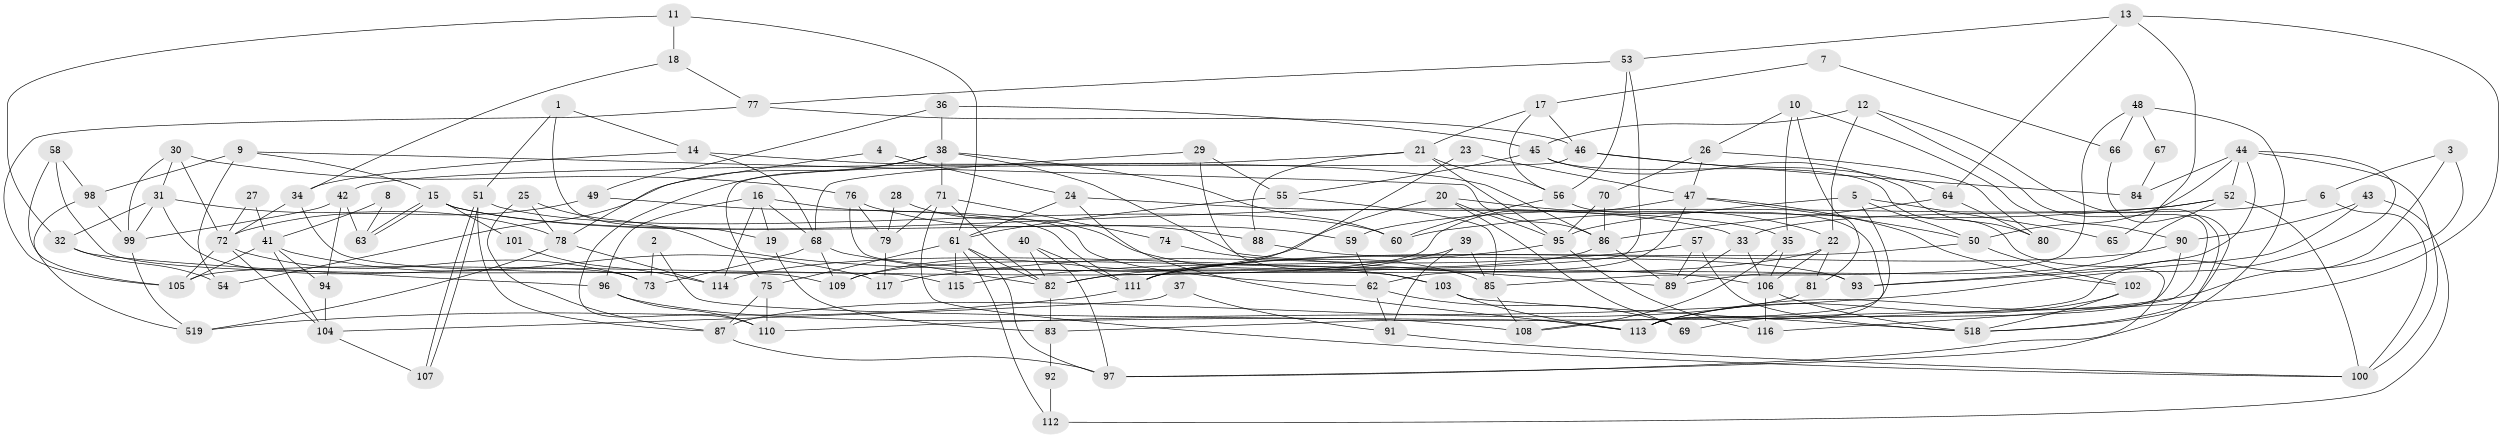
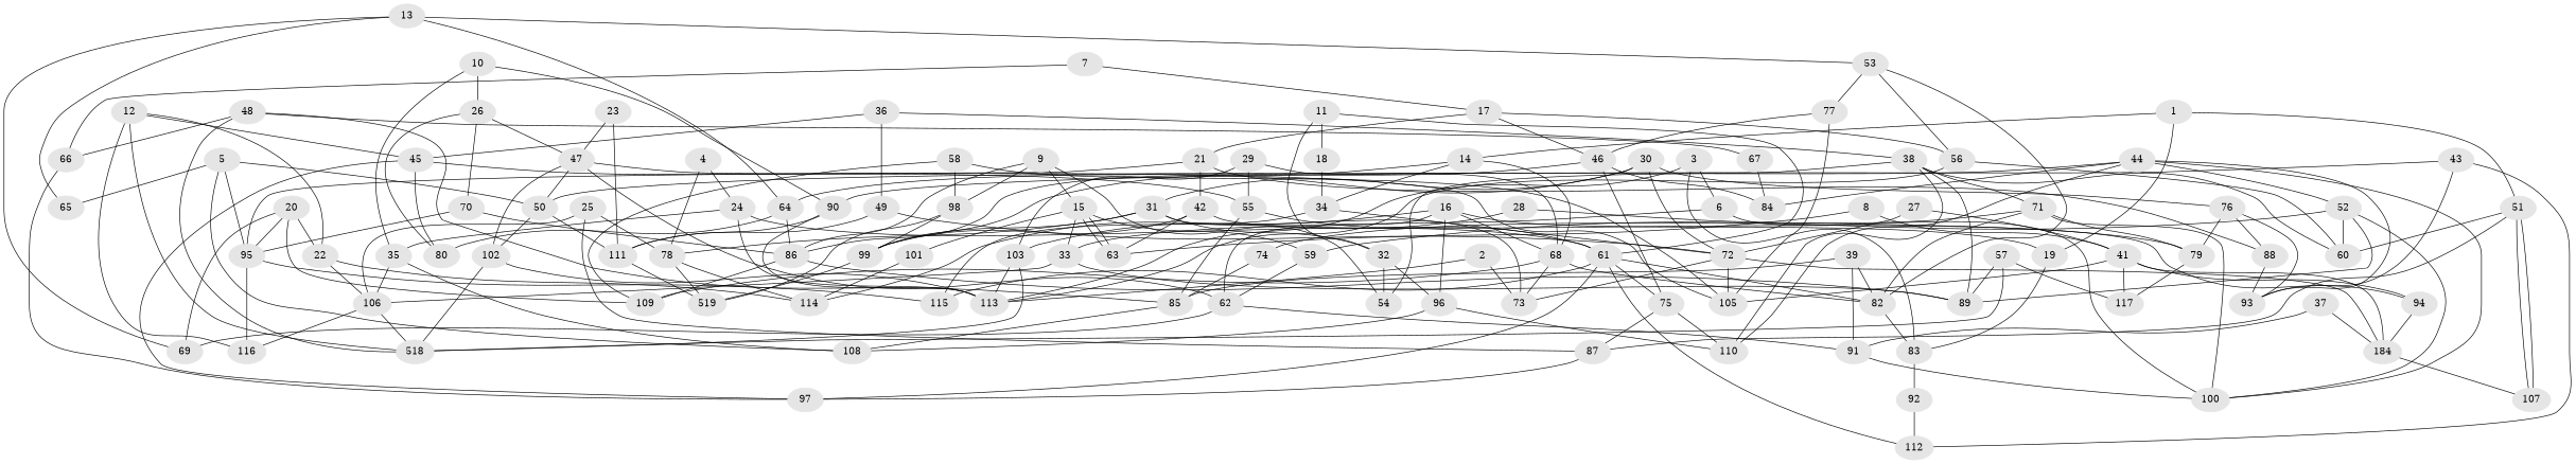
  graph {
    node [color=gray90 style=filled]
    1
    14
    19
    51
    86
    34
    68
    83
    87
    60
    107
    2
    73
    113
    3
    6
    33
    100
    92
    4
    24
    78
    35
    61
    114
    n26 [label=519]
    5
    50
    65
    95
    108
    111
    102
    116
    115
    106
    89
    7
    17
    66
    21
    46
    56
    97
    8
    41
    63
-   104
+   104 [label=184]
    94
    105
    117
    9
    15
    54
    98
    59
    101
    109
    99
    10
    26
-   81
    90
    47
    70
    80
    11
    18
    32
    77
    96
    82
    112
    75
    12
    22
    45
    n78 [label=518]
    55
    13
    53
    64
    69
    72
    62
    16
    91
    110
    88
    42
    84
    20
    27
    93
    23
    25
    28
    79
    103
    29
    85
    30
    31
    76
    36
    38
    49
    71
    37
    74
    39
-   40
    43
    44
    52
    48
    67
    57
    58
    1 -- 14
    1 -- 19
    1 -- 51
    14 -- 86
    14 -- 34
    14 -- 68
    19 -- 83
    51 -- 87
    51 -- 60
    51 -- 107
    51 -- 107
    86 -- 89
    86 -- 109
    34 -- 115
    34 -- 72
    68 -- 73
    68 -- 109
    68 -- 82
    83 -- 92
    87 -- 97
    2 -- 73
    2 -- 113
    3 -- 83
    3 -- 113
    3 -- 6
    6 -- 33
    6 -- 100
    33 -- 106
    33 -- 89
    92 -- 112
    4 -- 24
    4 -- 78
    24 -- 113
    24 -- 35
    24 -- 61
    78 -- 114
    78 -- n26
    35 -- 108
    35 -- 106
    61 -- 115
    61 -- 97
    61 -- 82
    61 -- 112
    61 -- 75
    5 -- 50
    5 -- 65
    5 -- 95
    5 -- 108
    50 -- 111
    50 -- 102
    95 -- 116
    95 -- 115
    111 -- n26
    102 -- 113
    102 -- n78
    106 -- 116
    106 -- n78
    7 -- 17
    7 -- 66
    17 -- 21
    17 -- 46
    17 -- 56
    66 -- 97
    21 -- 95
-   21 -- 56
    21 -- 88
    21 -- 42
    46 -- 75
    46 -- 64
    46 -- 84
    56 -- 60
    56 -- 113
    8 -- 41
    8 -- 63
    41 -- 104
    41 -- 94
    41 -- 105
    41 -- 117
    104 -- 107
    94 -- 104
    9 -- 86
    9 -- 15
    9 -- 54
    9 -- 98
    15 -- 33
    15 -- 63
    15 -- 63
    15 -- 59
    15 -- 101
    98 -- n26
    98 -- 99
    59 -- 62
    101 -- 114
    99 -- n26
    10 -- 35
    10 -- 26
-   10 -- 81
    10 -- 90
    26 -- 47
    26 -- 70
    26 -- 80
-   81 -- 87
    90 -- 113
    90 -- 111
    47 -- 50
    47 -- 102
    47 -- 105
    47 -- 62
    70 -- 86
    70 -- 95
    11 -- 61
    11 -- 18
    11 -- 32
    18 -- 34
-   18 -- 77
    32 -- 54
    32 -- 96
    77 -- 46
    77 -- 105
    96 -- 108
    96 -- 110
    82 -- 83
    75 -- 87
    75 -- 110
    12 -- 116
    12 -- 22
    12 -- 45
    12 -- n78
    22 -- 114
    22 -- 106
-   22 -- 81
    45 -- 97
    45 -- 80
    45 -- 55
    55 -- 61
    55 -- 85
    13 -- 65
    13 -- 53
    13 -- 64
    13 -- 69
    53 -- 56
    53 -- 77
    53 -- 82
    64 -- 86
    64 -- 80
    72 -- 73
    72 -- 104
    72 -- 105
    62 -- 69
    62 -- 91
    16 -- 19
    16 -- 68
    16 -- 114
    16 -- 96
    16 -- 62
    91 -- 100
    88 -- 93
    42 -- 63
    42 -- 94
    42 -- 99
    20 -- 95
    20 -- 109
    20 -- 22
    20 -- 69
    27 -- 41
    27 -- 72
    23 -- 111
    23 -- 47
    25 -- 87
    25 -- 78
    25 -- 106
    28 -- 79
    28 -- 103
    79 -- 117
    103 -- 113
    103 -- n78
    29 -- 68
    29 -- 55
    29 -- 103
    85 -- 108
    30 -- 99
    30 -- 72
    30 -- 31
    30 -- 76
    31 -- 73
    31 -- 78
    31 -- 99
    31 -- 32
    76 -- 88
    76 -- 93
    76 -- 79
    36 -- 45
    36 -- 38
    36 -- 49
    38 -- 60
    38 -- 89
    38 -- 54
    38 -- 110
    38 -- 71
    49 -- 111
    49 -- 72
    71 -- 100
    71 -- 82
    71 -- 79
    71 -- 74
    37 -- 104
    37 -- 91
    74 -- 85
    39 -- 82
    39 -- 91
    39 -- 85
-   40 -- 111
-   40 -- 97
-   40 -- 82
    43 -- 90
    43 -- 112
    43 -- 93
    44 -- 100
    44 -- 50
    44 -- 110
    44 -- 84
    44 -- 93
    44 -- 52
    52 -- 60
    52 -- 100
    52 -- 89
    52 -- 59
    48 -- 66
    48 -- n78
    48 -- 85
    48 -- 67
    67 -- 84
    57 -- 89
    57 -- 117
    57 -- n78
    58 -- 105
    58 -- 98
    58 -- 109
  }
